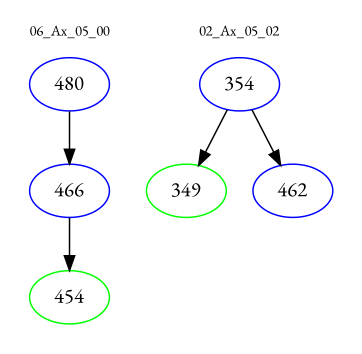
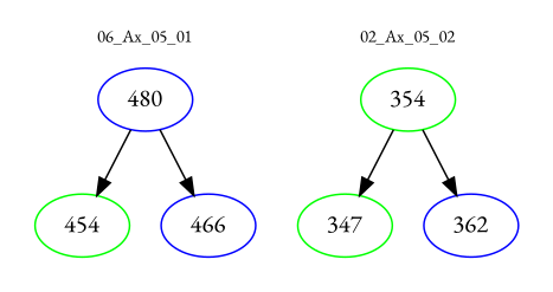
  digraph {
    fontname="EB Garamond"
    node [color=blue fontname="EB Garamond"]
    edge [color=black fontname="EB Garamond"]
    n1 [label=480]
    n2 [color=green label=454]
    n3 [label=466]
-   n4 [label=354]
-   n5 [color=green label=349]
-   n6 [label=462]
+   n4 [color=green label=354]
+   n5 [color=green label=347]
+   n6 [label=362]
    subgraph cluster_1 {
      color=white
      fontsize=10
-     label="06_Ax_05_00"
+     label="06_Ax_05_01"
      n1
      n2
      n3
    }
    subgraph cluster_2 {
      color=white
      fontsize=10
      label="02_Ax_05_02"
      n4
      n5
      n6
    }
-   n3 -> n2
+   n1 -> n2
    n1 -> n3
    n4 -> n5
    n4 -> n6
  }
